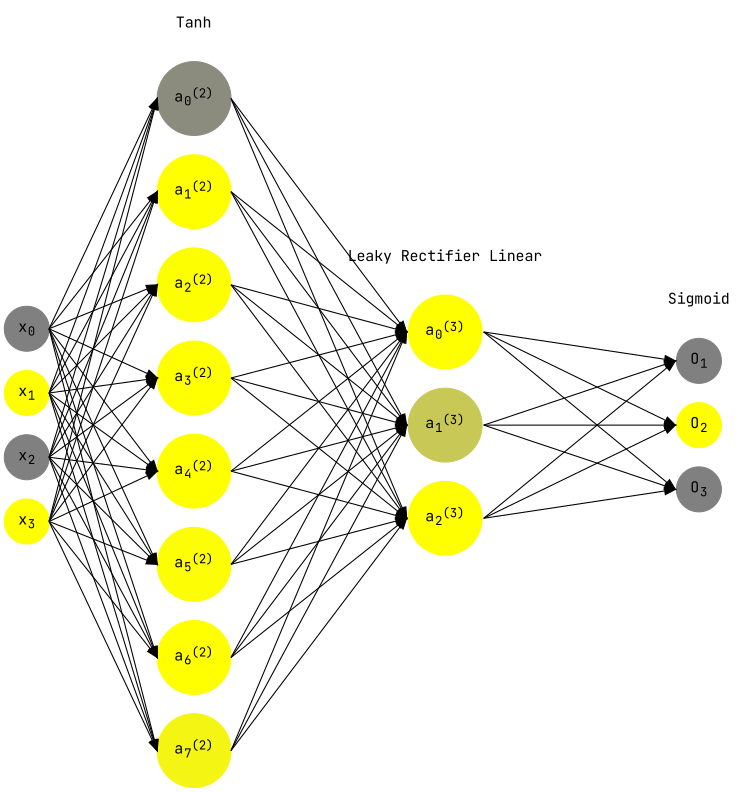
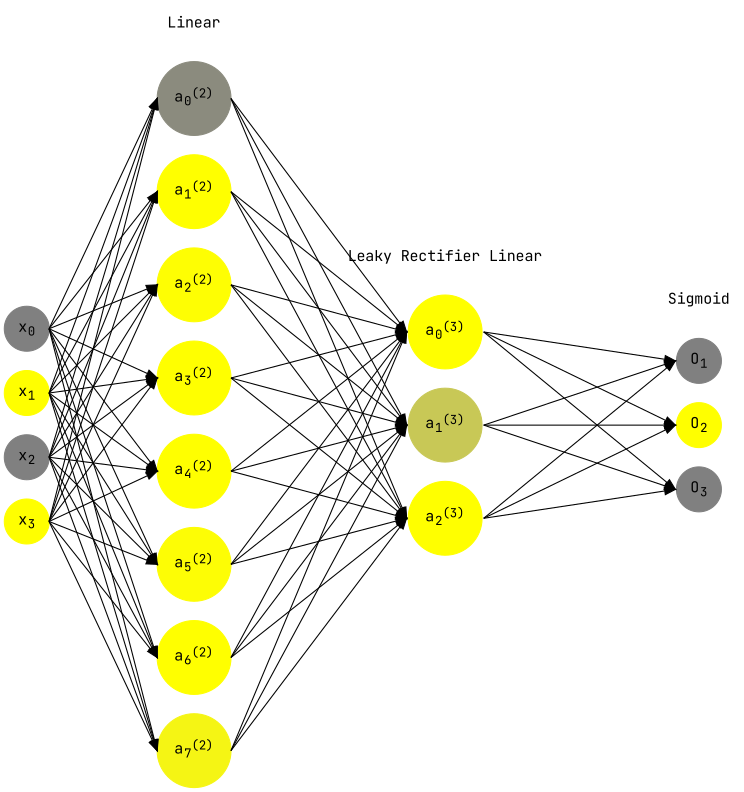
  digraph {
    rankdir=LR
    ranksep=1.4
    splines=false
    fontname="JetBrains Mono"
    node [color="0.1667, 0.0, 0.5" fillcolor="0.1667, 0.0, 0.5" shape=circle style=filled fontname="JetBrains Mono"]
    edge [headport=w style=solid tailport=e fontname="JetBrains Mono"]
    n1 [label=<x<sub>0</sub>>]
    n2 [color="0.1667, 1.0, 1.0" fillcolor="0.1667, 1.0, 1.0" label=<x<sub>1</sub>>]
    n3 [label=<x<sub>2</sub>>]
    n4 [color="0.1667, 1.0, 1.0" fillcolor="0.1667, 1.0, 1.0" label=<x<sub>3</sub>>]
    n5 [color="0.1667, 0.092968, 0.546484" fillcolor="0.1667, 0.092968, 0.546484" label=<a<sub>0</sub><sup>(2)</sup>>]
    n6 [color="0.1667, 0.999998, 0.999999" fillcolor="0.1667, 0.999998, 0.999999" label=<a<sub>1</sub><sup>(2)</sup>>]
    n7 [color="0.1667, 0.985642, 0.992821" fillcolor="0.1667, 0.985642, 0.992821" label=<a<sub>2</sub><sup>(2)</sup>>]
    n8 [color="0.1667, 0.997990, 0.998995" fillcolor="0.1667, 0.997990, 0.998995" label=<a<sub>3</sub><sup>(2)</sup>>]
    n9 [color="0.1667, 0.999728, 0.999864" fillcolor="0.1667, 0.999728, 0.999864" label=<a<sub>4</sub><sup>(2)</sup>>]
    n10 [color="0.1667, 0.977409, 0.988704" fillcolor="0.1667, 0.977409, 0.988704" label=<a<sub>5</sub><sup>(2)</sup>>]
    n11 [color="0.1667, 0.998835, 0.999418" fillcolor="0.1667, 0.998835, 0.999418" label=<a<sub>6</sub><sup>(2)</sup>>]
    n12 [color="0.1667, 0.916244, 0.958122" fillcolor="0.1667, 0.916244, 0.958122" label=<a<sub>7</sub><sup>(2)</sup>>]
    n13 [color="0.1667, 4.802148, 2.901074" fillcolor="0.1667, 4.802148, 2.901074" label=<a<sub>0</sub><sup>(3)</sup>>]
    n14 [color="0.1667, 0.567189, 0.783594" fillcolor="0.1667, 0.567189, 0.783594" label=<a<sub>1</sub><sup>(3)</sup>>]
    n15 [color="0.1667, 4.292552, 2.646276" fillcolor="0.1667, 4.292552, 2.646276" label=<a<sub>2</sub><sup>(3)</sup>>]
    n16 [label=<O<sub>1</sub>>]
    n17 [color="0.1667, 1.0, 1.0" fillcolor="0.1667, 1.0, 1.0" label=<O<sub>2</sub>>]
    n18 [label=<O<sub>3</sub>>]
-   n19 [label=Tanh shape=plaintext color="" fillcolor="" style=""]
+   n19 [label=Linear shape=plaintext color="" fillcolor="" style=""]
    n20 [label="Leaky Rectifier Linear" shape=plaintext color="" fillcolor="" style=""]
    n21 [label=Sigmoid shape=plaintext color="" fillcolor="" style=""]
    subgraph sub_1 {
      n1
    }
    subgraph sub_2 {
      n2
    }
    subgraph sub_3 {
      n3
    }
    subgraph sub_4 {
      n4
    }
    subgraph sub_5 {
      n5
    }
    subgraph sub_6 {
      n6
    }
    subgraph sub_7 {
      n7
    }
    subgraph sub_8 {
      n8
    }
    subgraph sub_9 {
      n9
    }
    subgraph sub_10 {
      n10
    }
    subgraph sub_11 {
      n11
    }
    subgraph sub_12 {
      n12
    }
    subgraph sub_13 {
      n13
    }
    subgraph sub_14 {
      n14
    }
    subgraph sub_15 {
      n15
    }
    subgraph sub_16 {
      n16
    }
    subgraph sub_17 {
      n17
    }
    subgraph sub_18 {
      n18
    }
    subgraph sub_19 {
      rank=same
      n1
      n2
      n3
      n4
    }
    subgraph sub_20 {
      rank=same
      n5
      n6
      n7
      n8
      n9
      n10
      n11
      n12
    }
    subgraph sub_21 {
      rank=same
      n13
      n14
      n15
    }
    subgraph sub_22 {
      rank=same
      n16
      n17
      n18
    }
    subgraph sub_23 {
      rank=same
      n5
      n19
    }
    subgraph sub_24 {
      rank=same
      n13
      n20
    }
    subgraph sub_25 {
      rank=same
      n16
      n21
    }
    n1 -> n2 [style=invis]
    n1 -> n5
    n1 -> n6
    n1 -> n7
    n1 -> n8
    n1 -> n9
    n1 -> n10
    n1 -> n11
    n1 -> n12
    n2 -> n3 [style=invis]
    n2 -> n5
    n2 -> n6
    n2 -> n7
    n2 -> n8
    n2 -> n9
    n2 -> n10
    n2 -> n11
    n2 -> n12
    n3 -> n4 [style=invis]
    n3 -> n5
    n3 -> n6
    n3 -> n7
    n3 -> n8
    n3 -> n9
    n3 -> n10
    n3 -> n11
    n3 -> n12
    n4 -> n5
    n4 -> n6
    n4 -> n7
    n4 -> n8
    n4 -> n9
    n4 -> n10
    n4 -> n11
    n4 -> n12
    n5 -> n6 [style=invis]
    n5 -> n13
    n5 -> n14
    n5 -> n15
    n6 -> n7 [style=invis]
    n6 -> n13
    n6 -> n14
    n6 -> n15
    n7 -> n8 [style=invis]
    n7 -> n13
    n7 -> n14
    n7 -> n15
    n8 -> n9 [style=invis]
    n8 -> n13
    n8 -> n14
    n8 -> n15
    n9 -> n10 [style=invis]
    n9 -> n13
    n9 -> n14
    n9 -> n15
    n10 -> n11 [style=invis]
    n10 -> n13
    n10 -> n14
    n10 -> n15
    n11 -> n12 [style=invis]
    n11 -> n13
    n11 -> n14
    n11 -> n15
    n12 -> n13
    n12 -> n14
    n12 -> n15
    n13 -> n14 [style=invis]
    n13 -> n16
    n13 -> n17
    n13 -> n18
    n14 -> n15 [style=invis]
    n14 -> n16
    n14 -> n17
    n14 -> n18
    n15 -> n16
    n15 -> n17
    n15 -> n18
    n16 -> n17 [style=invis]
    n17 -> n18 [style=invis]
    n19 -> n5 [style=invis]
    n20 -> n13 [style=invis]
    n21 -> n16 [style=invis]
  }
